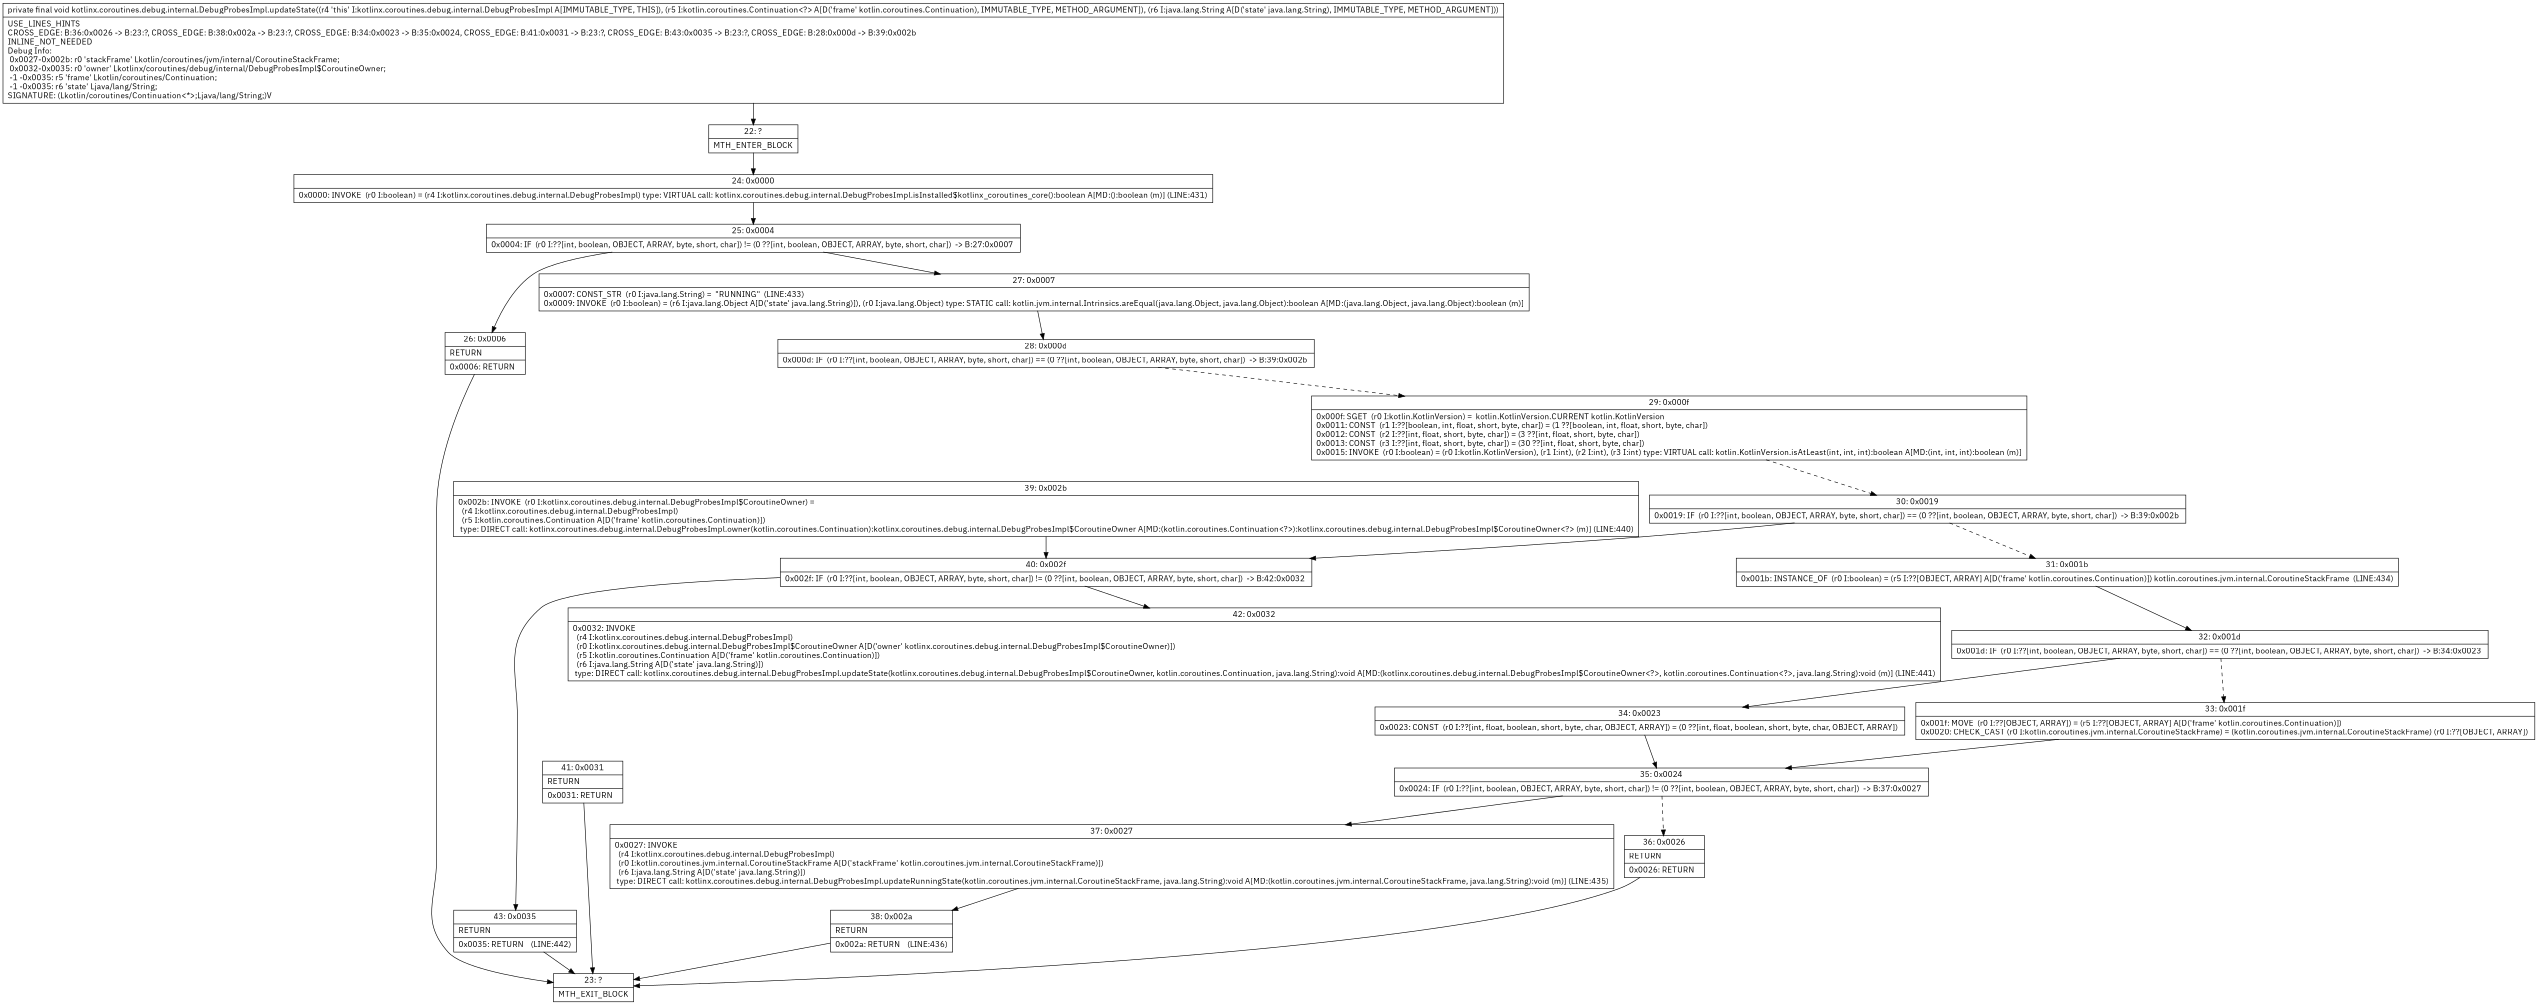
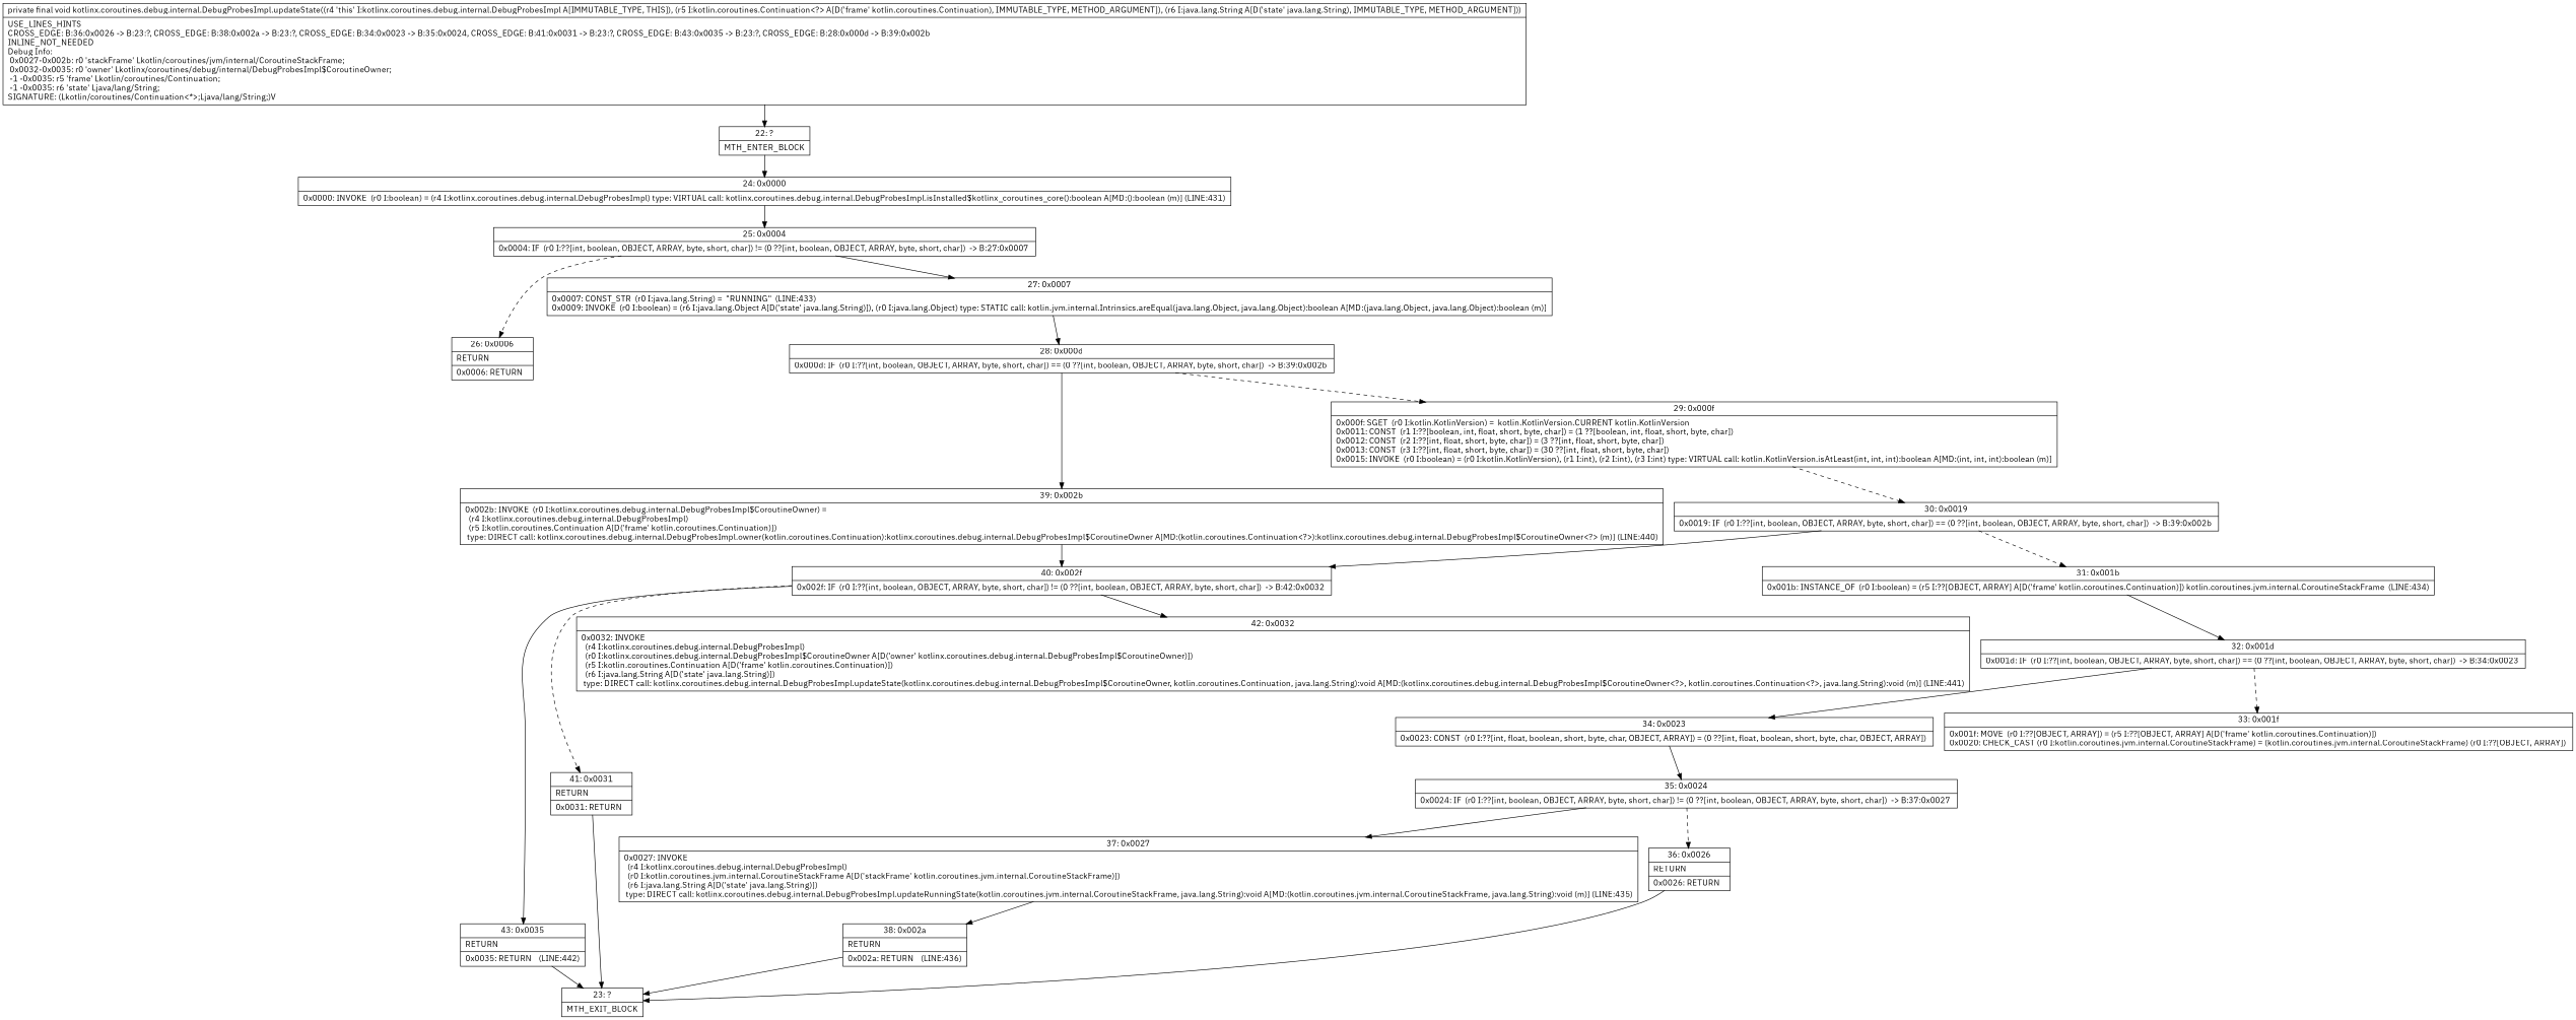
  digraph {
    fontname="IBM Plex Sans"
    node [fontname="IBM Plex Sans" shape=record]
    edge [fontname="IBM Plex Sans"]
    n1 [label="{22\:\ ?|MTH_ENTER_BLOCK\l}"]
    n2 [label="{24\:\ 0x0000|0x0000: INVOKE  (r0 I:boolean) = (r4 I:kotlinx.coroutines.debug.internal.DebugProbesImpl) type: VIRTUAL call: kotlinx.coroutines.debug.internal.DebugProbesImpl.isInstalled$kotlinx_coroutines_core():boolean A[MD:():boolean (m)] (LINE:431)\l}"]
    n3 [label="{25\:\ 0x0004|0x0004: IF  (r0 I:??[int, boolean, OBJECT, ARRAY, byte, short, char]) != (0 ??[int, boolean, OBJECT, ARRAY, byte, short, char])  \-\> B:27:0x0007 \l}"]
    n4 [label="{26\:\ 0x0006|RETURN\l|0x0006: RETURN   \l}"]
    n5 [label="{27\:\ 0x0007|0x0007: CONST_STR  (r0 I:java.lang.String) =  \"RUNNING\"  (LINE:433)\l0x0009: INVOKE  (r0 I:boolean) = (r6 I:java.lang.Object A[D('state' java.lang.String)]), (r0 I:java.lang.Object) type: STATIC call: kotlin.jvm.internal.Intrinsics.areEqual(java.lang.Object, java.lang.Object):boolean A[MD:(java.lang.Object, java.lang.Object):boolean (m)]\l}"]
    n6 [label="{23\:\ ?|MTH_EXIT_BLOCK\l}"]
    n7 [label="{28\:\ 0x000d|0x000d: IF  (r0 I:??[int, boolean, OBJECT, ARRAY, byte, short, char]) == (0 ??[int, boolean, OBJECT, ARRAY, byte, short, char])  \-\> B:39:0x002b \l}"]
    n8 [label="{29\:\ 0x000f|0x000f: SGET  (r0 I:kotlin.KotlinVersion) =  kotlin.KotlinVersion.CURRENT kotlin.KotlinVersion \l0x0011: CONST  (r1 I:??[boolean, int, float, short, byte, char]) = (1 ??[boolean, int, float, short, byte, char]) \l0x0012: CONST  (r2 I:??[int, float, short, byte, char]) = (3 ??[int, float, short, byte, char]) \l0x0013: CONST  (r3 I:??[int, float, short, byte, char]) = (30 ??[int, float, short, byte, char]) \l0x0015: INVOKE  (r0 I:boolean) = (r0 I:kotlin.KotlinVersion), (r1 I:int), (r2 I:int), (r3 I:int) type: VIRTUAL call: kotlin.KotlinVersion.isAtLeast(int, int, int):boolean A[MD:(int, int, int):boolean (m)]\l}"]
    n9 [label="{39\:\ 0x002b|0x002b: INVOKE  (r0 I:kotlinx.coroutines.debug.internal.DebugProbesImpl$CoroutineOwner) = \l  (r4 I:kotlinx.coroutines.debug.internal.DebugProbesImpl)\l  (r5 I:kotlin.coroutines.Continuation A[D('frame' kotlin.coroutines.Continuation)])\l type: DIRECT call: kotlinx.coroutines.debug.internal.DebugProbesImpl.owner(kotlin.coroutines.Continuation):kotlinx.coroutines.debug.internal.DebugProbesImpl$CoroutineOwner A[MD:(kotlin.coroutines.Continuation\<?\>):kotlinx.coroutines.debug.internal.DebugProbesImpl$CoroutineOwner\<?\> (m)] (LINE:440)\l}"]
    n10 [label="{30\:\ 0x0019|0x0019: IF  (r0 I:??[int, boolean, OBJECT, ARRAY, byte, short, char]) == (0 ??[int, boolean, OBJECT, ARRAY, byte, short, char])  \-\> B:39:0x002b \l}"]
    n11 [label="{40\:\ 0x002f|0x002f: IF  (r0 I:??[int, boolean, OBJECT, ARRAY, byte, short, char]) != (0 ??[int, boolean, OBJECT, ARRAY, byte, short, char])  \-\> B:42:0x0032 \l}"]
    n12 [label="{31\:\ 0x001b|0x001b: INSTANCE_OF  (r0 I:boolean) = (r5 I:??[OBJECT, ARRAY] A[D('frame' kotlin.coroutines.Continuation)]) kotlin.coroutines.jvm.internal.CoroutineStackFrame  (LINE:434)\l}"]
    n13 [label="{32\:\ 0x001d|0x001d: IF  (r0 I:??[int, boolean, OBJECT, ARRAY, byte, short, char]) == (0 ??[int, boolean, OBJECT, ARRAY, byte, short, char])  \-\> B:34:0x0023 \l}"]
    n14 [label="{33\:\ 0x001f|0x001f: MOVE  (r0 I:??[OBJECT, ARRAY]) = (r5 I:??[OBJECT, ARRAY] A[D('frame' kotlin.coroutines.Continuation)]) \l0x0020: CHECK_CAST (r0 I:kotlin.coroutines.jvm.internal.CoroutineStackFrame) = (kotlin.coroutines.jvm.internal.CoroutineStackFrame) (r0 I:??[OBJECT, ARRAY]) \l}"]
    n15 [label="{34\:\ 0x0023|0x0023: CONST  (r0 I:??[int, float, boolean, short, byte, char, OBJECT, ARRAY]) = (0 ??[int, float, boolean, short, byte, char, OBJECT, ARRAY]) \l}"]
    n16 [label="{35\:\ 0x0024|0x0024: IF  (r0 I:??[int, boolean, OBJECT, ARRAY, byte, short, char]) != (0 ??[int, boolean, OBJECT, ARRAY, byte, short, char])  \-\> B:37:0x0027 \l}"]
    n17 [label="{36\:\ 0x0026|RETURN\l|0x0026: RETURN   \l}"]
    n18 [label="{37\:\ 0x0027|0x0027: INVOKE  \l  (r4 I:kotlinx.coroutines.debug.internal.DebugProbesImpl)\l  (r0 I:kotlin.coroutines.jvm.internal.CoroutineStackFrame A[D('stackFrame' kotlin.coroutines.jvm.internal.CoroutineStackFrame)])\l  (r6 I:java.lang.String A[D('state' java.lang.String)])\l type: DIRECT call: kotlinx.coroutines.debug.internal.DebugProbesImpl.updateRunningState(kotlin.coroutines.jvm.internal.CoroutineStackFrame, java.lang.String):void A[MD:(kotlin.coroutines.jvm.internal.CoroutineStackFrame, java.lang.String):void (m)] (LINE:435)\l}"]
    n19 [label="{38\:\ 0x002a|RETURN\l|0x002a: RETURN    (LINE:436)\l}"]
    n20 [label="{41\:\ 0x0031|RETURN\l|0x0031: RETURN   \l}"]
    n21 [label="{42\:\ 0x0032|0x0032: INVOKE  \l  (r4 I:kotlinx.coroutines.debug.internal.DebugProbesImpl)\l  (r0 I:kotlinx.coroutines.debug.internal.DebugProbesImpl$CoroutineOwner A[D('owner' kotlinx.coroutines.debug.internal.DebugProbesImpl$CoroutineOwner)])\l  (r5 I:kotlin.coroutines.Continuation A[D('frame' kotlin.coroutines.Continuation)])\l  (r6 I:java.lang.String A[D('state' java.lang.String)])\l type: DIRECT call: kotlinx.coroutines.debug.internal.DebugProbesImpl.updateState(kotlinx.coroutines.debug.internal.DebugProbesImpl$CoroutineOwner, kotlin.coroutines.Continuation, java.lang.String):void A[MD:(kotlinx.coroutines.debug.internal.DebugProbesImpl$CoroutineOwner\<?\>, kotlin.coroutines.Continuation\<?\>, java.lang.String):void (m)] (LINE:441)\l}"]
    n22 [label="{43\:\ 0x0035|RETURN\l|0x0035: RETURN    (LINE:442)\l}"]
    n23 [label="{private final void kotlinx.coroutines.debug.internal.DebugProbesImpl.updateState((r4 'this' I:kotlinx.coroutines.debug.internal.DebugProbesImpl A[IMMUTABLE_TYPE, THIS]), (r5 I:kotlin.coroutines.Continuation\<?\> A[D('frame' kotlin.coroutines.Continuation), IMMUTABLE_TYPE, METHOD_ARGUMENT]), (r6 I:java.lang.String A[D('state' java.lang.String), IMMUTABLE_TYPE, METHOD_ARGUMENT]))  | USE_LINES_HINTS\lCROSS_EDGE: B:36:0x0026 \-\> B:23:?, CROSS_EDGE: B:38:0x002a \-\> B:23:?, CROSS_EDGE: B:34:0x0023 \-\> B:35:0x0024, CROSS_EDGE: B:41:0x0031 \-\> B:23:?, CROSS_EDGE: B:43:0x0035 \-\> B:23:?, CROSS_EDGE: B:28:0x000d \-\> B:39:0x002b\lINLINE_NOT_NEEDED\lDebug Info:\l  0x0027\-0x002b: r0 'stackFrame' Lkotlin\/coroutines\/jvm\/internal\/CoroutineStackFrame;\l  0x0032\-0x0035: r0 'owner' Lkotlinx\/coroutines\/debug\/internal\/DebugProbesImpl$CoroutineOwner;\l  \-1 \-0x0035: r5 'frame' Lkotlin\/coroutines\/Continuation;\l  \-1 \-0x0035: r6 'state' Ljava\/lang\/String;\lSIGNATURE: (Lkotlin\/coroutines\/Continuation\<*\>;Ljava\/lang\/String;)V\l}"]
    n1 -> n2
    n2 -> n3
-   n3 -> n4 [style=solid]
+   n3 -> n4 [style=dashed]
    n3 -> n5
-   n4 -> n6
    n5 -> n7
    n7 -> n8 [style=dashed]
+   n7 -> n9
    n8 -> n10 [style=dashed]
    n9 -> n11
    n10 -> n11
    n10 -> n12 [style=dashed]
+   n11 -> n20 [style=dashed]
    n11 -> n21
    n11 -> n22
    n12 -> n13
    n13 -> n14 [style=dashed]
    n13 -> n15
-   n14 -> n16
    n15 -> n16
    n16 -> n17 [style=dashed]
    n16 -> n18
    n17 -> n6
    n18 -> n19
    n19 -> n6
    n20 -> n6
    n22 -> n6
    n23 -> n1
  }
